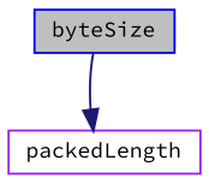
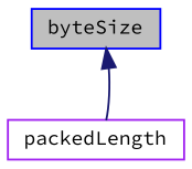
  digraph {
    rankdir=TB
    fontname="Source Code Pro"
    node [fontname="Source Code Pro" fontsize=10 shape=record]
    n1 [color=blue fillcolor=grey75 fontcolor=black height=0.2 label=byteSize style=filled width=0.4]
    n2 [color=purple height=0.2 label=packedLength width=0.4]
-   n1 -> n2 [color=midnightblue fontname="Source Code Pro" fontsize=10 labelfontname=Helvetica labelfontsize=10 style=solid]
+   n2 -> n1 [color=midnightblue fontname="Source Code Pro" fontsize=10 labelfontname=Helvetica labelfontsize=10 style=solid]
  }
